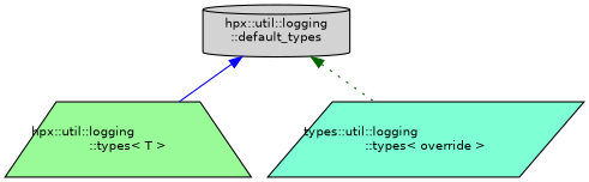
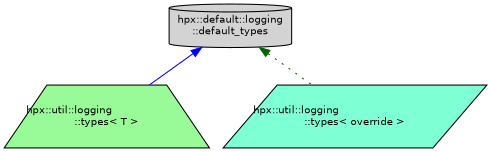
  digraph {
    node [color=black fontname=Helvetica fontsize=10 style=filled]
    edge [dir=back fontname=Helvetica fontsize=10 labelfontname=Helvetica labelfontsize=10]
-   n1 [fillcolor=lightgrey fontcolor=black height=0.2 label="hpx::util::logging\l::default_types" shape=cylinder width=0.4]
+   n1 [fillcolor=lightgrey fontcolor=black height=0.2 label="hpx::default::logging\l::default_types" shape=cylinder width=0.4]
    n2 [fillcolor=palegreen height=0.2 label="hpx::util::logging\l::types\< T \>" shape=trapezium width=0.4]
-   n3 [fillcolor=aquamarine height=0.2 label="types::util::logging\l::types\< override \>" shape=parallelogram width=0.4]
+   n3 [fillcolor=aquamarine height=0.2 label="hpx::util::logging\l::types\< override \>" shape=parallelogram width=0.4]
    n1 -> n2 [color=blue style=solid]
    n1 -> n3 [color=darkgreen style=dotted]
  }
